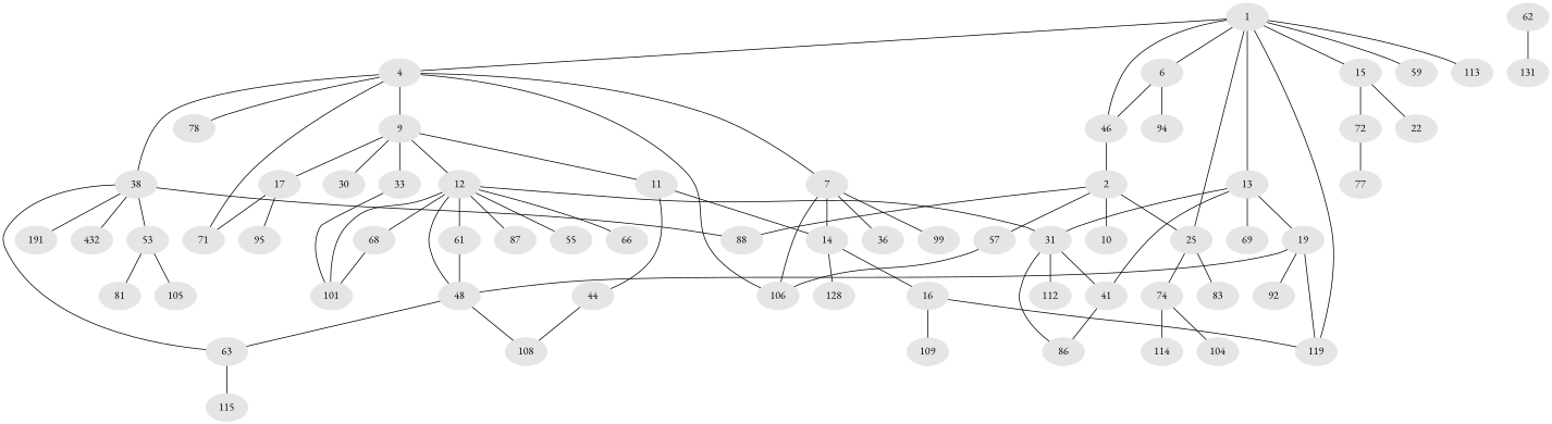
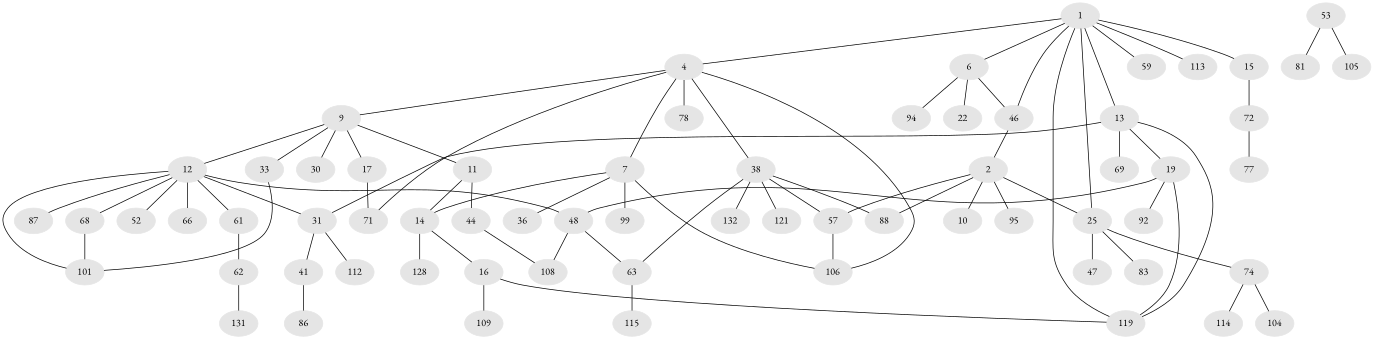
  graph {
    fontname="EB Garamond"
    node [color=gray90 fontname="EB Garamond" style=filled]
    edge [fontname="EB Garamond"]
    1 [super="+3"]
    4 [super="+24+29"]
    6 [super="+21+34"]
    13 [super="+18"]
    15
    25 [super="+32+75+73"]
    46
    59 [super="+124"]
    113
    119 [super="+125"]
    2 [super="+23+5"]
    10
    57
    88
    95
    7 [super="+8"]
    9
    38 [super="+56"]
    71 [super="+96+123"]
    78
    106
    22
    94 [super="+116+110"]
    31 [super="+55"]
    19 [super="+60+79+45"]
    41 [super="+76"]
    69
    72
+   47
    74
    83 [super="+133"]
    14 [super="+102+20"]
    36
    99
    11 [super="+107"]
    12 [super="+27+103"]
    17 [super="+54+42+28"]
    30
    33
    53 [super="+67+65+104"]
    63 [super="+70+93"]
-   121 [label=191]
-   132 [label=432]
+   121
+   132
    16 [super="+43+37+89"]
    128
    44
    48 [super="+49"]
-   52 [label=55]
+   52
    61 [super="+84"]
    66
    68 [super="+85+120"]
    87
    101
    108
    86
    112
    62
    92
    109
    77
    n61 [label=104]
    114
    81
    105 [super="+118"]
    115
    131
    1 -- 4
    1 -- 6
    1 -- 13
    1 -- 15
    1 -- 25
    1 -- 46
    1 -- 59
    1 -- 113
    1 -- 119
    4 -- 7
    4 -- 9
    4 -- 38
    4 -- 71
    4 -- 78
    4 -- 106
    6 -- 46
-   15 -- 22
+   6 -- 22
    6 -- 94
    13 -- 31
    13 -- 19
-   13 -- 41
+   13 -- 119
    13 -- 69
    15 -- 72
+   25 -- 47
    25 -- 74
    25 -- 83
    46 -- 2
    2 -- 25
    2 -- 10
    2 -- 57
    2 -- 88
-   17 -- 95
+   2 -- 95
    57 -- 106
    7 -- 106
    7 -- 14
    7 -- 36
    7 -- 99
    9 -- 11
    9 -- 12
    9 -- 17
    9 -- 30
    9 -- 33
    38 -- 88
-   38 -- 53
+   38 -- 57
    38 -- 63
    38 -- 121
    38 -- 132
    31 -- 41
-   31 -- 86
    31 -- 112
    19 -- 119
    19 -- 48
    19 -- 92
    41 -- 86
    72 -- 77
    74 -- n61
    74 -- 114
    14 -- 16
    14 -- 128
    11 -- 14
    11 -- 44
    12 -- 31
    12 -- 48
    12 -- 52
    12 -- 61
    12 -- 66
    12 -- 68
    12 -- 87
    12 -- 101
    17 -- 71
    33 -- 101
    53 -- 81
    53 -- 105
    63 -- 115
    16 -- 119
    16 -- 109
    44 -- 108
    48 -- 63
    48 -- 108
-   61 -- 48
+   61 -- 62
    68 -- 101
    62 -- 131
  }
